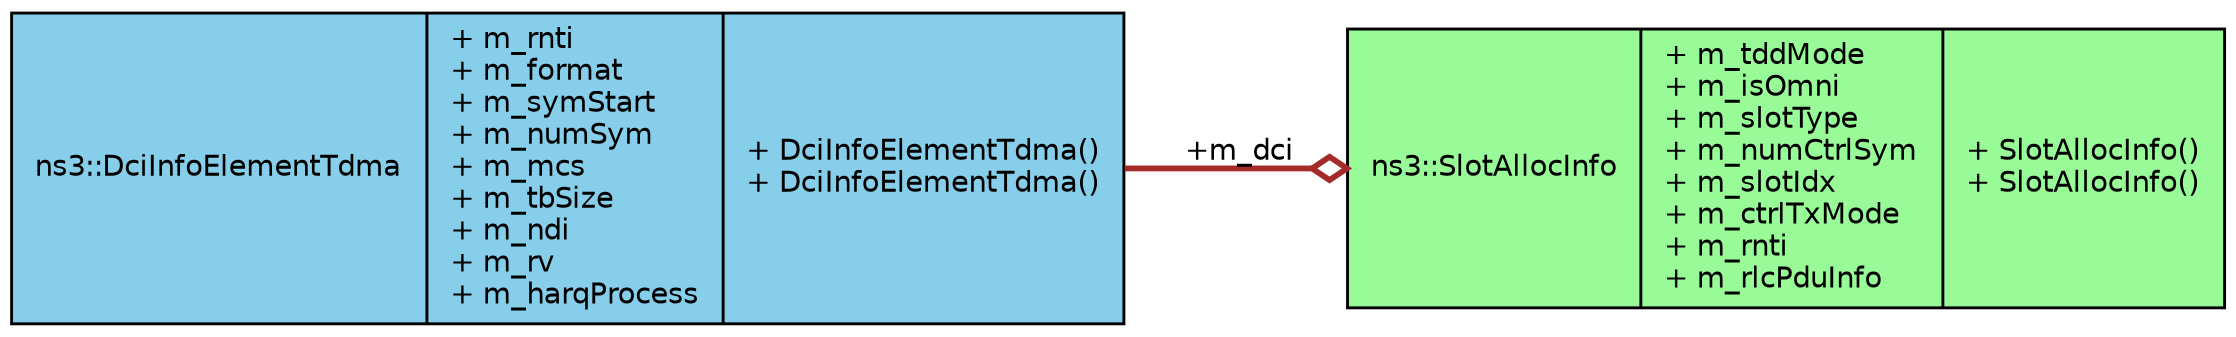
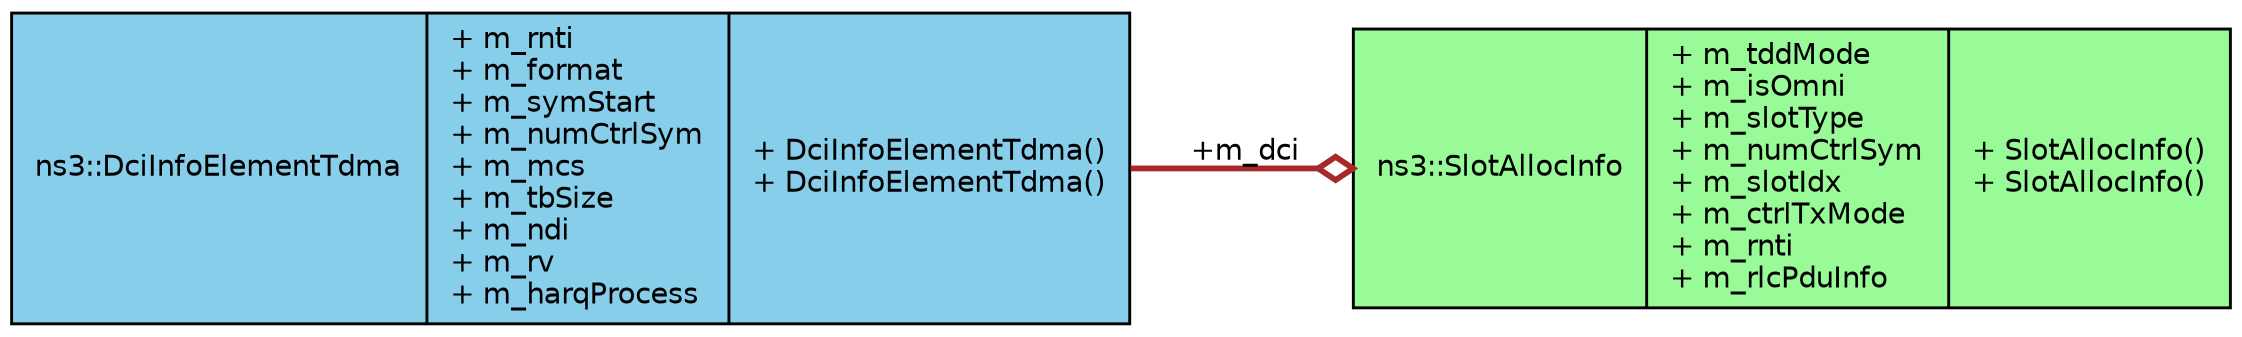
  digraph {
    rankdir=LR
    node [color=black fontname=Helvetica fontsize=10 shape=record style=filled]
    n1 [fillcolor=palegreen fontcolor=black height=0.2 label="{ns3::SlotAllocInfo\n|+ m_tddMode\l+ m_isOmni\l+ m_slotType\l+ m_numCtrlSym\l+ m_slotIdx\l+ m_ctrlTxMode\l+ m_rnti\l+ m_rlcPduInfo\l|+ SlotAllocInfo()\l+ SlotAllocInfo()\l}" width=0.4]
-   n2 [fillcolor=skyblue height=0.2 label="{ns3::DciInfoElementTdma\n|+ m_rnti\l+ m_format\l+ m_symStart\l+ m_numSym\l+ m_mcs\l+ m_tbSize\l+ m_ndi\l+ m_rv\l+ m_harqProcess\l|+ DciInfoElementTdma()\l+ DciInfoElementTdma()\l}" width=0.4]
+   n2 [fillcolor=skyblue height=0.2 label="{ns3::DciInfoElementTdma\n|+ m_rnti\l+ m_format\l+ m_symStart\l+ m_numCtrlSym\l+ m_mcs\l+ m_tbSize\l+ m_ndi\l+ m_rv\l+ m_harqProcess\l|+ DciInfoElementTdma()\l+ DciInfoElementTdma()\l}" width=0.4]
    n2 -> n1 [arrowhead=odiamond color=brown fontname=Helvetica fontsize=10 label=" +m_dci" labelfontname=Helvetica labelfontsize=10 style=bold]
  }
